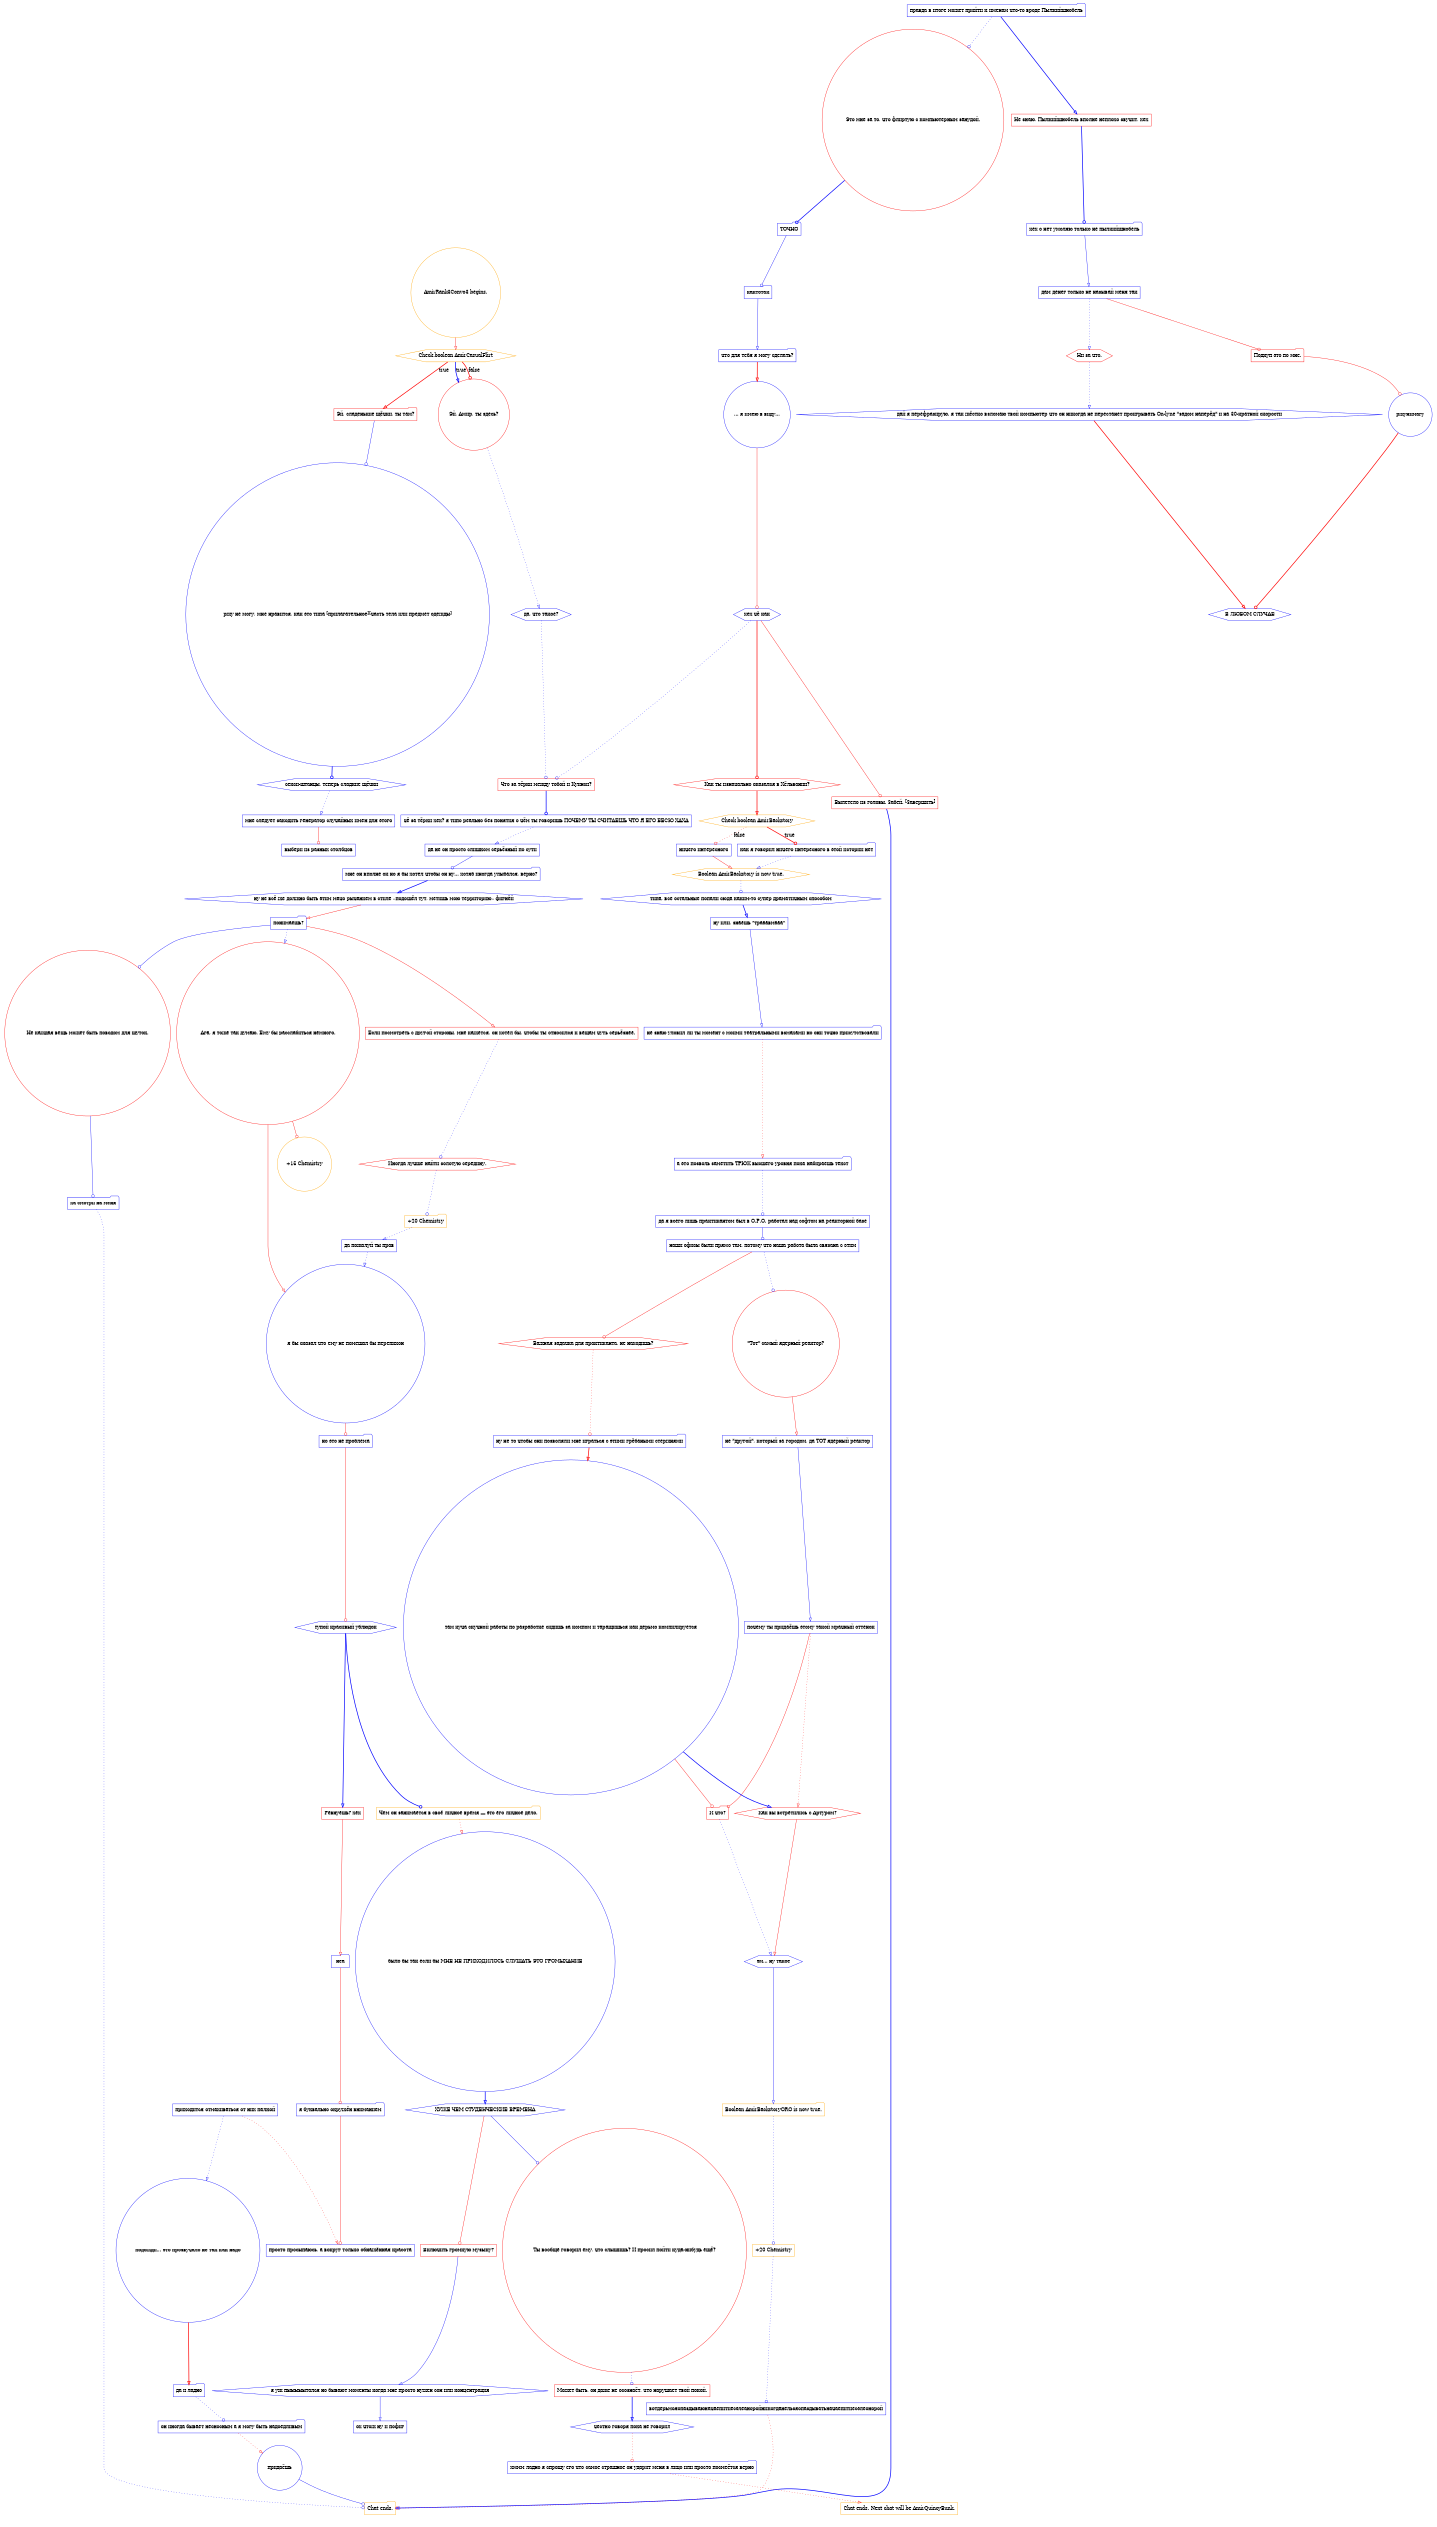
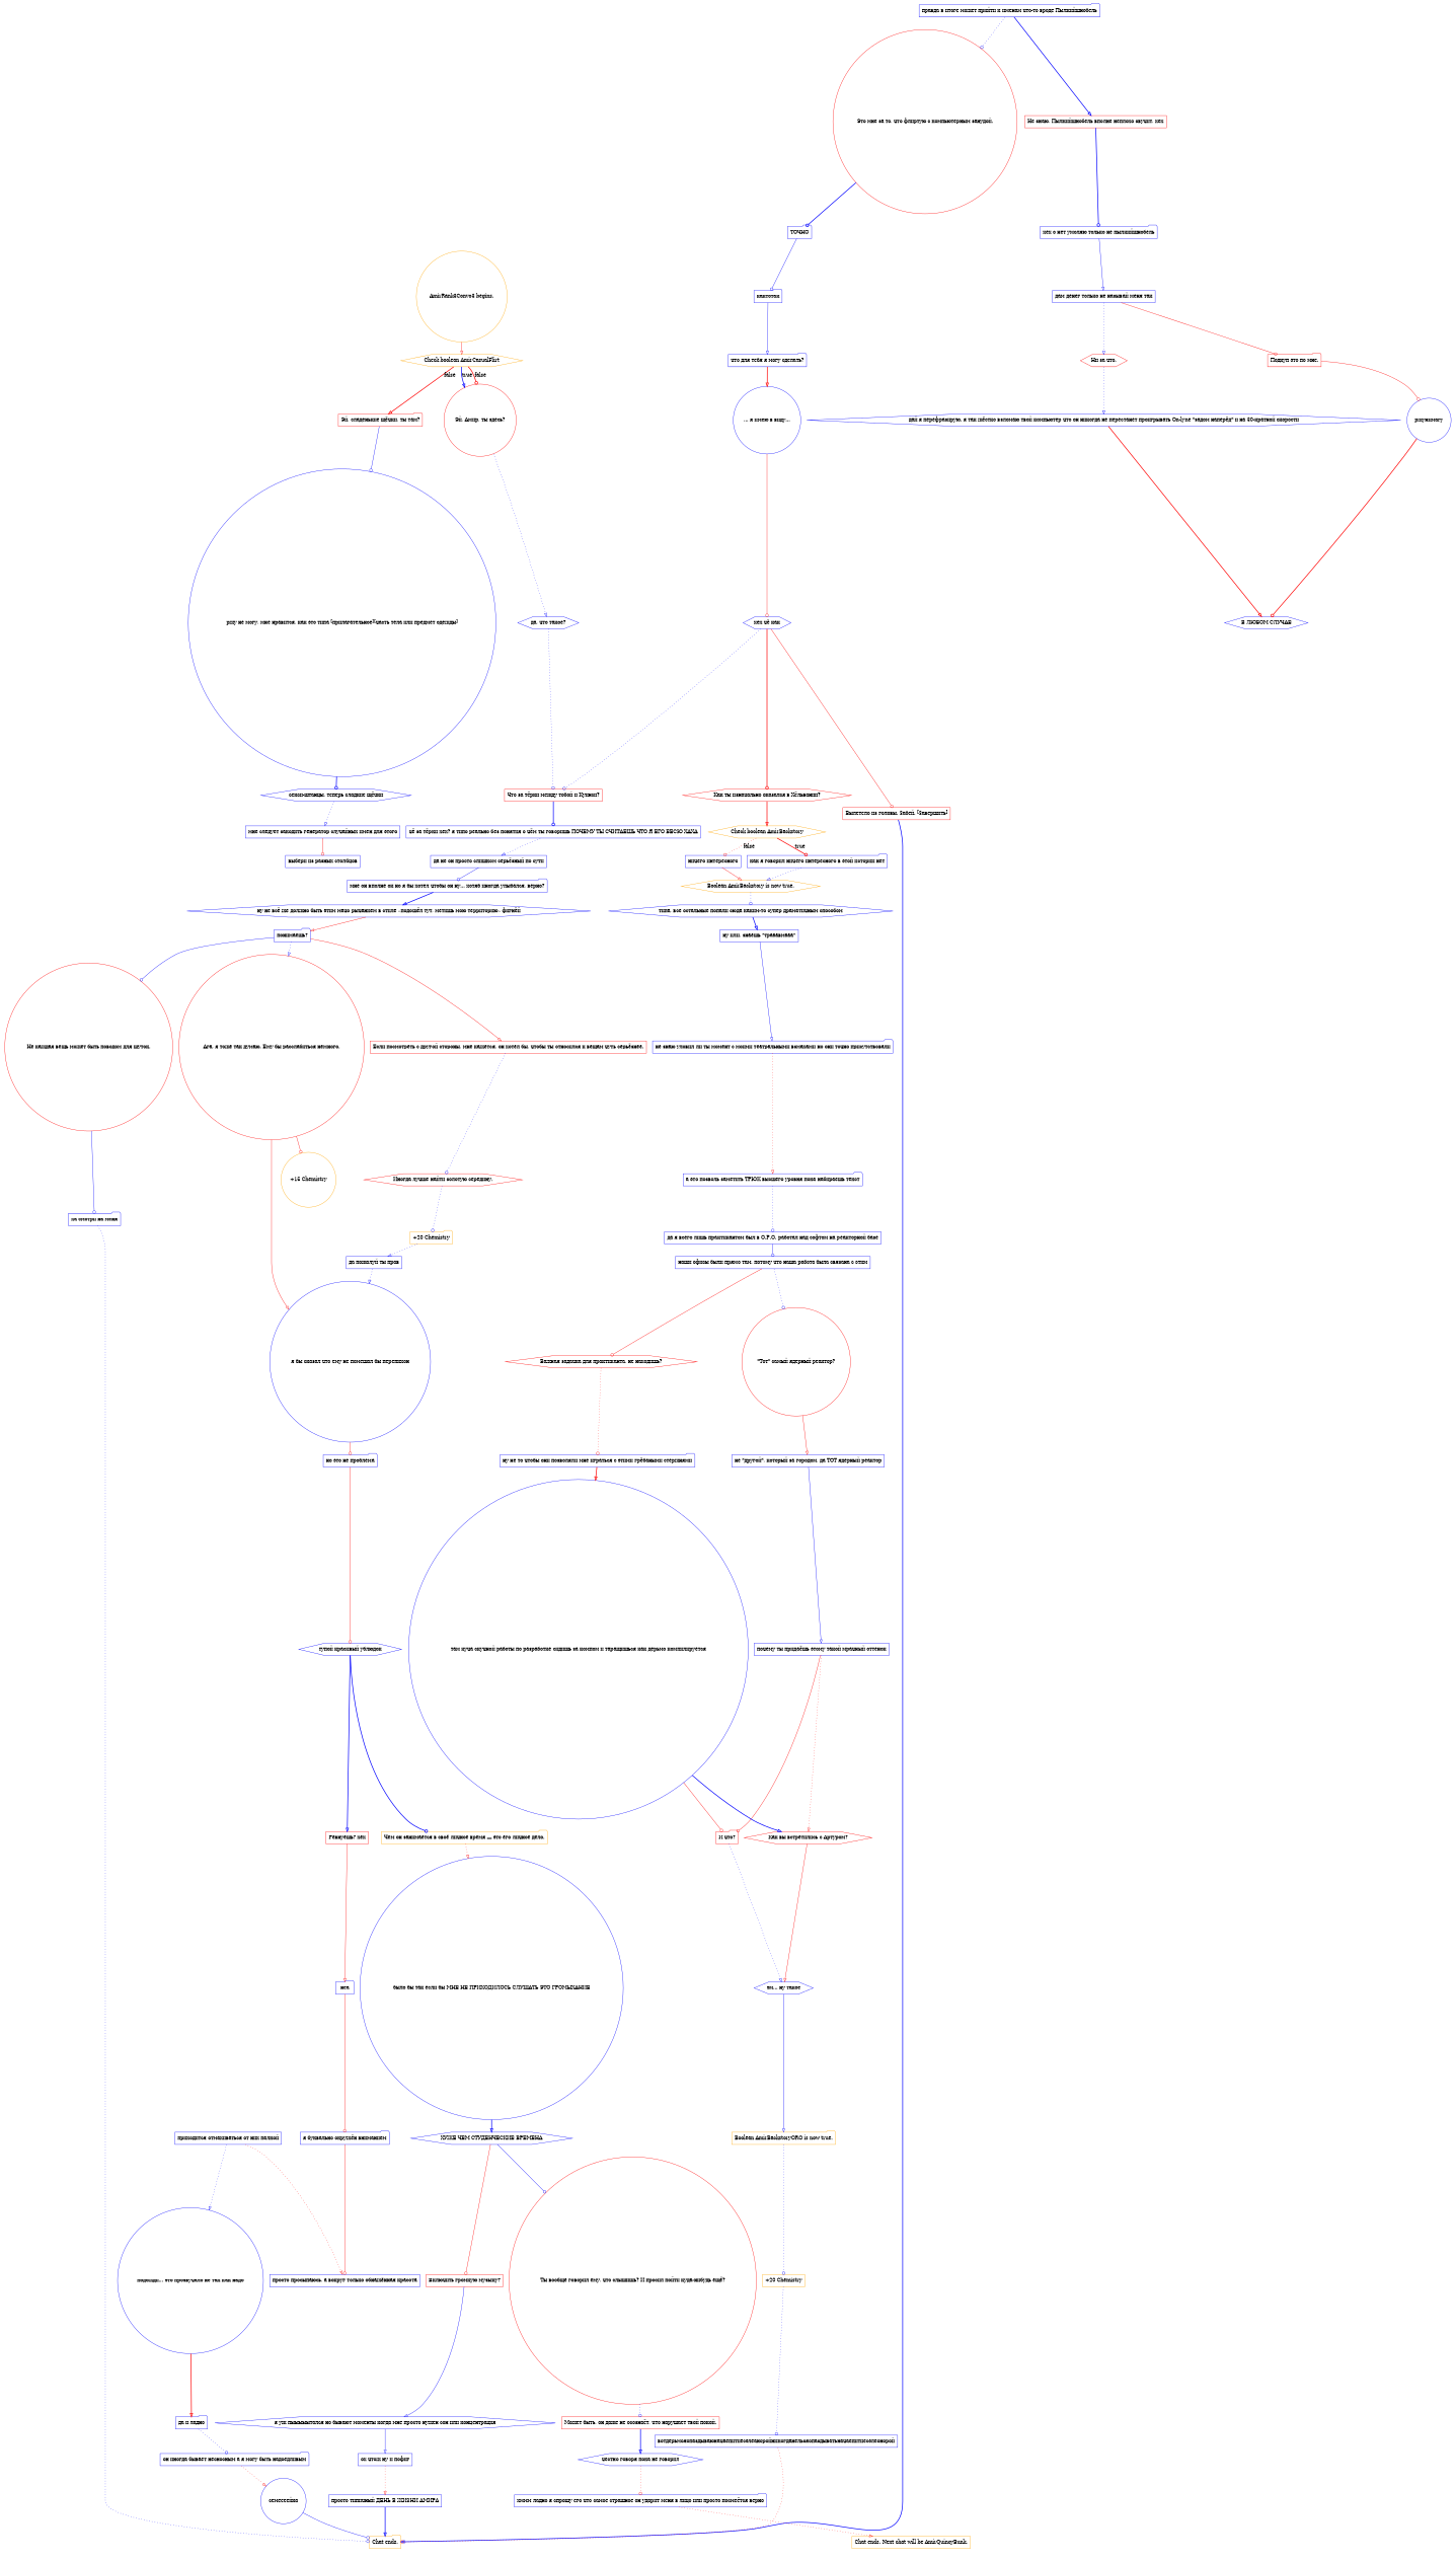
  digraph {
    node [color=blue shape=box]
    edge [arrowhead=onormal color=blue style=solid]
    "AmirRank3Convo3 begins." [color=orange shape=circle]
    n2 [color=orange label="Check boolean AmirCasualFlirt" shape=hexagon]
    n3 [color=red label="Эй, сладенькие щёчки, ты там?" shape=folder]
    n4 [color=red label="Эй, Амир, ты здесь?" shape=circle]
    n5 [label="ржу не могу, мне нравится, как это типа [прилагательное][часть тела или предмет одежды]" shape=circle]
    n6 [label="да, что такое?" shape=hexagon]
    n7 [label="секси-штанцы, теперь сладкие щёчки" shape=hexagon]
    n8 [color=red label="Что за тёрки между тобой и Куинси?"]
    n9 [label="мне следует закодить генератор случайных имен для этого"]
    n10 [label="чё за тёрки хех? я типо реально без понятия о чём ты говоришь ПОЧЕМУ ТЫ СЧИТАЕШЬ ЧТО Я ЕГО БЕСЮ ХАХА"]
    n11 [label="выбери из разных столбцов"]
    n12 [label="да не он просто слишком серьёзный по сути"]
    n13 [label="мне он вполне ок но я бы хотел чтобы он ну... хотяб иногда улыбался, верно?" shape=folder]
    n14 [label="ну не всё же должно быть этим мачо рычанием в стиле «подошёл тут, метишь мою территорию» фигнёй" shape=hexagon]
    n15 [label="правда в итоге может прийти к именам что-то вроде Пылкийшнобель" shape=folder]
    n16 [color=red label="Не знаю, Пылкийшнобель вполне неплохо звучит, хех"]
    n17 [color=red label="Это мне за то, что флиртую с компьютерным занудой." shape=circle]
    n18 [label="понимаешь?" shape=folder]
    n19 [label="хех о нет умоляю только не пылкийшнобель" shape=folder]
    n20 [label="ТОЧНО" shape=folder]
    n21 [color=red label="Если посмотреть с другой стороны, мне кажется, он хотел бы, чтобы ты относился к вещам чуть серьёзнее."]
    n22 [color=red label="Ага, я тоже так думаю. Ему бы расслабиться немного." shape=circle]
    n23 [color=red label="Не каждая вещь может быть поводом для шуток." shape=circle]
    n24 [label="дам денег только не называй меня так"]
    n25 [label="кактотак" shape=folder]
    n26 [color=red label="Иногда лучше найти золотую середину." shape=hexagon]
    n27 [color=orange label="+15 Chemistry" shape=circle]
    n28 [label="я бы сказал что ему не помешал бы перепихон" shape=circle]
    n29 [label="ха смотри на меня" shape=folder]
    n30 [color=red label="Подкуп это по мне." shape=folder]
    n31 [color=red label="Ни за что." shape=hexagon]
    n32 [label="что для тебя я могу сделать?" shape=folder]
    n33 [color=orange label="+20 Chemistry" shape=folder]
    "Chat ends." [color=orange shape=folder]
    n35 [label="ржунимагу" shape=circle]
    n36 [label="дай я перефразирую. я так жёстко взломаю твой компьютер что он никогда не перестанет проигрывать On-lyne *задом наперёд* и на 30-кратной скорости" shape=hexagon]
    n37 [label="... я имею в виду..." shape=circle]
    n38 [label="да пожалуй ты прав"]
    n39 [label="но это не проблема" shape=folder]
    n40 [label="В ЛЮБОМ СЛУЧАЕ" shape=hexagon]
    n41 [label="хех чё как" shape=hexagon]
    n42 [label="тупой красивый ублюдок" shape=hexagon]
    n43 [color=red label="Как ты изначально оказался в Хёльвании?" shape=hexagon]
    n44 [color=red label="Вылетело из головы. Забей. [Завершить]"]
    n45 [color=red label="Ревнуешь? хех"]
    n46 [color=orange label="Чем он занимается в своё личное время — это его личное дело." shape=folder]
    n47 [color=orange label="Check boolean AmirBackstory" shape=hexagon]
    n48 [label="неа" shape=folder]
    n49 [label="было бы так если бы МНЕ НЕ ПРИХОДИЛОСЬ СЛУШАТЬ ЭТО ГРОМЫХАНИЕ" shape=circle]
    n50 [label="как я говорил ничего интересного в этой истории нет" shape=folder]
    n51 [label="ничего интересного"]
    n52 [label="я буквально окружён вниманием" shape=folder]
    n53 [label="ХУЖЕ ЧЕМ СТУДЕНЧЕСКИЕ ВРЕМЕНА" shape=hexagon]
    n54 [color=orange label="Boolean AmirBackstory is now true." shape=hexagon]
    n55 [label="просто просыпаюсь, а вокруг только обнажённая красота"]
    n56 [color=red label="Ты вообще говорил ему, что слышишь? И просил пойти куда-нибудь ещё?" shape=circle]
    n57 [color=red label="Включить громкую музыку?"]
    n58 [label="типа, все остальные попали сюда каким-то супер драматичным способом" shape=hexagon]
    n59 [color=red label="Может быть, он даже не осознаёт, что нарушает твой покой."]
    n60 [label="я уж пыыыыытался но бывают моменты когда мне просто нужен сон или концентрация" shape=hexagon]
    n61 [label="ну или, знаешь *трааавмааа*"]
    n62 [label="приходится отмахиваться от них палкой"]
    n63 [label="подожди... это прозвучало не так как надо" shape=circle]
    n64 [label="честно говоря пока не говорил" shape=hexagon]
    n65 [label="ох чтож ну и пофиг"]
    n66 [label="не знаю уловил ли ты момент с моими театральными взмахами но они точно присутствовали" shape=folder]
    n67 [label="да и ладно" shape=folder]
    n68 [label="хммм ладно я спрошу его что самое страшное он ударит меня в лицо или просто посмеётся верно" shape=folder]
+   n69 [label="просто типичный ДЕНЬ В ЖИЗНИ АМИРА"]
    n70 [label="а это позволь заметить ТРЮК высшего уровня пока набираешь текст" shape=folder]
    n71 [label="он иногда бывает несносным а я могу быть надоедливым" shape=folder]
    "Chat ends. Next chat will be AmirQuincyBunk." [color=orange]
    n73 [label="да я всего лишь практикантом был в О.Р.О. работал над софтом на реакторной базе"]
-   n74 [label="придаёшь" shape=circle]
+   n74 [label="семеееейка" shape=circle]
    n75 [label="наши офисы были прямо там, потому что наша работа была связана с этим"]
    n76 [color=red label="*Тот* самый ядерный реактор?" shape=circle]
    n77 [color=red label="Важная задачка для практиканта, не находишь?" shape=hexagon]
    n78 [label="не *другой*, который за городом, да ТОТ ядерный реактор"]
    n79 [label="ну не то чтобы они позволяли мне играться с этими грёбаными стержнями" shape=folder]
    n80 [label="почему ты придаёшь этому такой мрачный оттенок"]
    n81 [label="там куча скучной работы по разработке сидишь за компом и таращишься как дерьмо компилируется" shape=circle]
    n82 [color=red label="И что?" shape=folder]
    n83 [color=red label="Как вы встретились с Артуром?" shape=hexagon]
    n84 [label="эм... ну такое" shape=hexagon]
    n85 [color=orange label="Boolean AmirBackstoryORO is now true." shape=folder]
    n86 [color=orange label="+20 Chemistry"]
    n87 [label="вотдерьмояопаздываюначаепитиесэлеаноройникогданельзяопаздыватьначаепитиесэлеонорой"]
    "AmirRank3Convo3 begins." -> n2 [color=red]
-   n2 -> n3 [color=red label=true style=bold]
+   n2 -> n3 [color=red label=false style=bold]
    n2 -> n4 [label=true style=bold]
    n2 -> n4 [arrowhead=odot color=red label=false style=bold]
    n3 -> n5 [arrowhead=odot]
    n4 -> n6 [style=dotted]
    n5 -> n7 [arrowhead=odot style=bold]
    n6 -> n8 [arrowhead=odot style=dotted]
    n7 -> n9 [style=dotted]
    n8 -> n10 [arrowhead=odot style=bold]
    n9 -> n11 [arrowhead=odot color=red]
    n10 -> n12 [style=dotted]
    n12 -> n13 [arrowhead=odot]
    n13 -> n14 [style=bold]
    n14 -> n18 [color=red]
    n15 -> n16 [style=bold]
    n15 -> n17 [arrowhead=odot style=dotted]
    n16 -> n19 [arrowhead=odot style=bold]
    n17 -> n20 [arrowhead=odot style=bold]
    n18 -> n21 [color=red]
    n18 -> n22 [style=dotted]
    n18 -> n23 [arrowhead=odot]
    n19 -> n24
    n20 -> n25 [arrowhead=odot]
    n21 -> n26 [arrowhead=odot style=dotted]
    n22 -> n27 [arrowhead=odot color=red]
    n22 -> n28 [color=red]
    n23 -> n29 [arrowhead=odot]
    n24 -> n30 [arrowhead=odot color=red]
    n24 -> n31 [style=dotted]
    n25 -> n32
    n26 -> n33 [arrowhead=odot style=dotted]
    n28 -> n39 [arrowhead=odot color=red]
    n29 -> "Chat ends." [arrowhead=odot style=dotted]
    n30 -> n35 [arrowhead=odot color=red]
    n31 -> n36 [style=dotted]
    n32 -> n37 [color=red style=bold]
    n33 -> n38 [style=dotted]
    n35 -> n40 [arrowhead=odot color=red style=bold]
    n36 -> n40 [color=red style=bold]
    n37 -> n41 [arrowhead=odot color=red]
    n38 -> n28 [style=dotted]
    n39 -> n42 [arrowhead=odot color=red]
    n41 -> n8 [arrowhead=odot style=dotted]
    n41 -> n43 [arrowhead=odot color=red style=bold]
    n41 -> n44 [arrowhead=odot color=red]
    n42 -> n45 [style=bold]
    n42 -> n46 [arrowhead=odot style=bold]
    n43 -> n47 [color=red style=bold]
    n44 -> "Chat ends." [style=bold]
    n45 -> n48 [color=red]
    n46 -> n49 [color=red style=dotted]
    n47 -> n50 [arrowhead=odot color=red label=true style=bold]
    n47 -> n51 [arrowhead=odot color=red label=false style=dotted]
    n48 -> n52 [arrowhead=odot color=red]
    n49 -> n53 [style=bold]
    n50 -> n54 [style=dotted]
    n51 -> n54 [color=red]
    n52 -> n55 [arrowhead=odot color=red]
    n53 -> n56 [arrowhead=odot]
    n53 -> n57 [arrowhead=odot color=red]
    n54 -> n58 [arrowhead=odot style=dotted]
    n56 -> n59 [arrowhead=odot style=dotted]
    n57 -> n60
    n58 -> n61 [style=bold]
    n59 -> n64 [style=bold]
    n60 -> n65
    n61 -> n66
    n62 -> n55 [color=red style=dotted]
    n62 -> n63 [style=dotted]
    n63 -> n67 [color=red style=bold]
    n64 -> n68 [arrowhead=odot color=red style=dotted]
+   n65 -> n69 [color=red style=dotted]
    n66 -> n70 [color=red style=dotted]
    n67 -> n71 [arrowhead=odot style=dotted]
    n68 -> "Chat ends. Next chat will be AmirQuincyBunk." [color=red style=dotted]
+   n69 -> "Chat ends." [style=bold]
    n70 -> n73 [arrowhead=odot style=dotted]
    n71 -> n74 [color=red style=dotted]
    n73 -> n75 [arrowhead=odot]
    n74 -> "Chat ends." [arrowhead=odot]
    n75 -> n76 [arrowhead=odot style=dotted]
    n75 -> n77 [arrowhead=odot color=red]
    n76 -> n78 [color=red]
    n77 -> n79 [arrowhead=odot color=red style=dotted]
    n78 -> n80
    n79 -> n81 [color=red style=bold]
    n80 -> n82 [arrowhead=odot color=red]
    n80 -> n83 [color=red style=dotted]
    n81 -> n82 [arrowhead=odot color=red]
    n81 -> n83 [style=bold]
    n82 -> n84 [style=dotted]
    n83 -> n84 [color=red]
    n84 -> n85
    n85 -> n86 [arrowhead=odot style=dotted]
    n86 -> n87 [arrowhead=odot style=dotted]
    n87 -> "Chat ends." [arrowhead=odot color=red style=dotted]
  }
